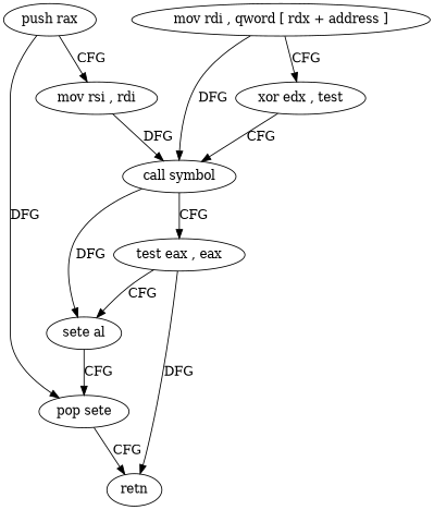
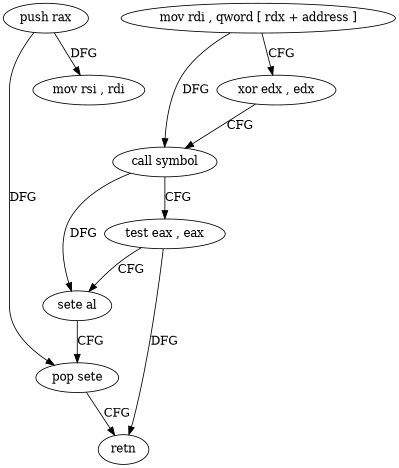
  digraph {
    n1 [label="push rax"]
    n2 [label="mov rsi , rdi"]
    n3 [label="pop sete"]
    n4 [label="call symbol"]
    n5 [label=retn]
    n6 [label="mov rdi , qword [ rdx + address ]"]
-   n7 [label="xor edx , test"]
+   n7 [label="xor edx , edx"]
    n8 [label="test eax , eax"]
    n9 [label="sete al"]
-   n1 -> n2 [label=CFG]
+   n1 -> n2 [label=DFG]
    n1 -> n3 [label=DFG]
-   n2 -> n4 [label=DFG]
    n3 -> n5 [label=CFG]
    n4 -> n8 [label=CFG]
    n4 -> n9 [label=DFG]
    n6 -> n4 [label=DFG]
    n6 -> n7 [label=CFG]
    n7 -> n4 [label=CFG]
    n8 -> n5 [label=DFG]
    n8 -> n9 [label=CFG]
    n9 -> n3 [label=CFG]
  }
